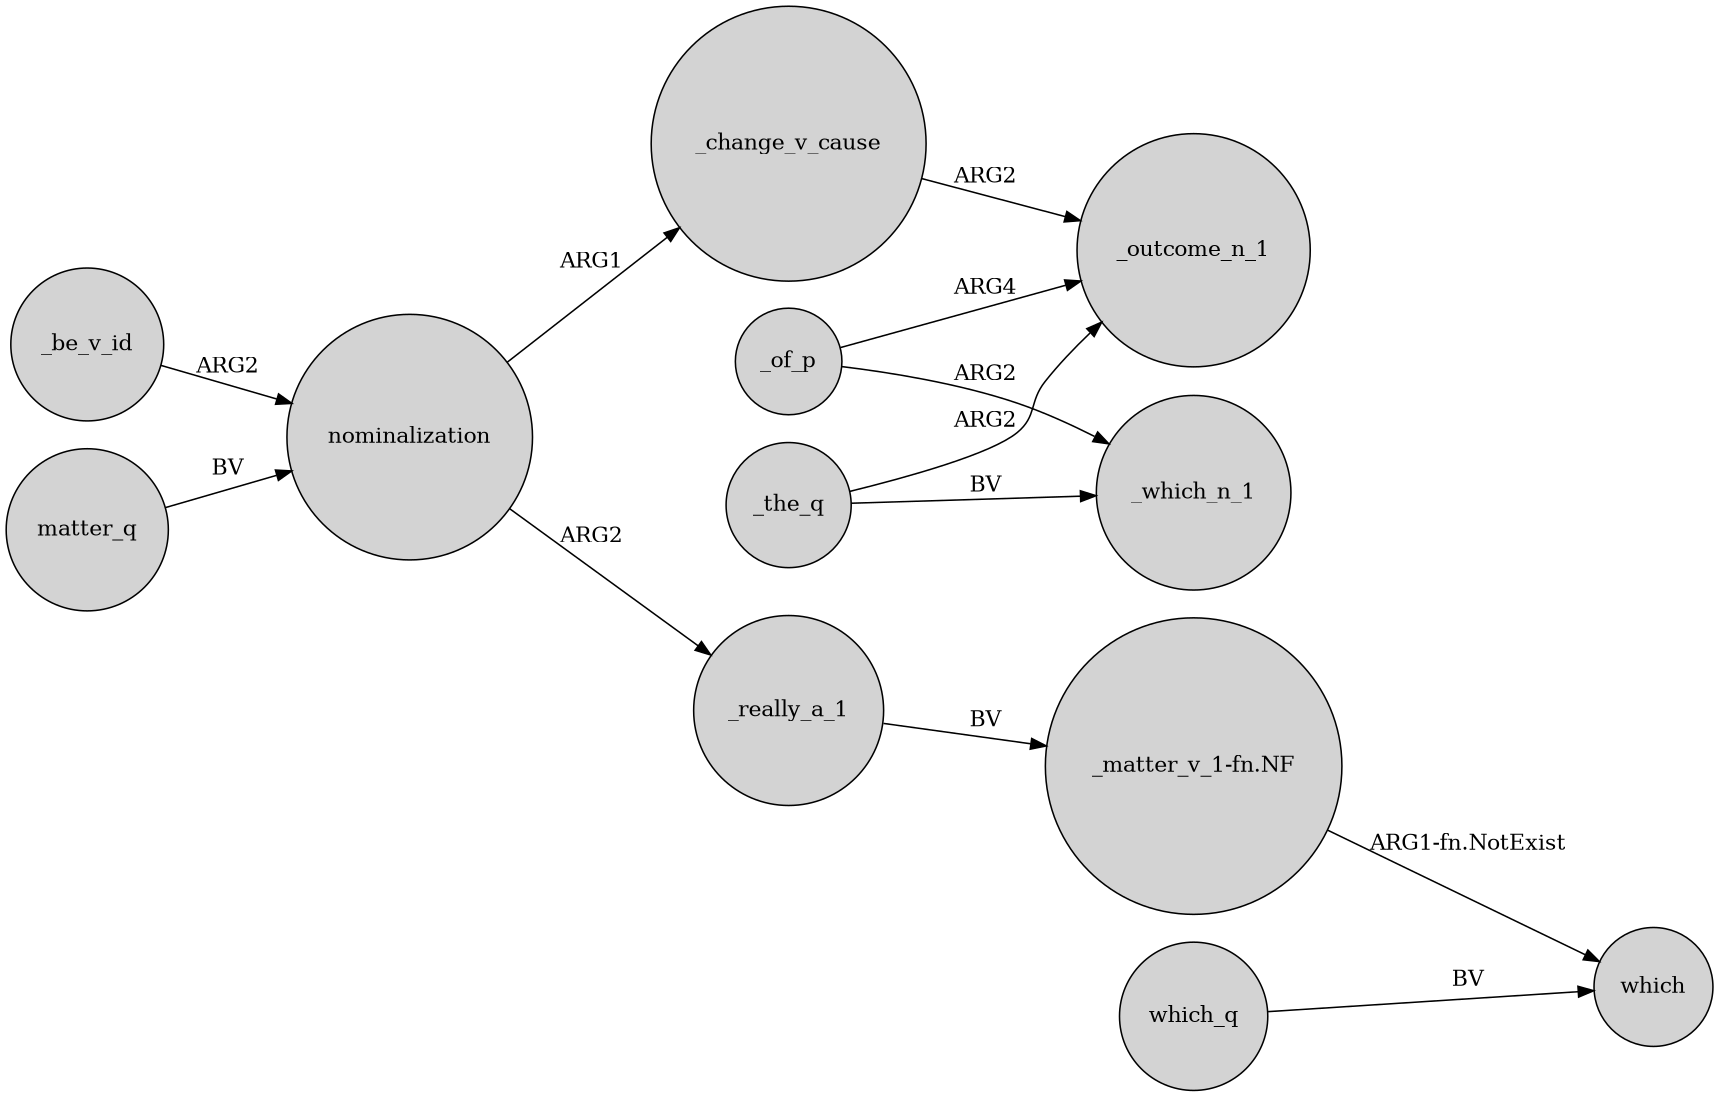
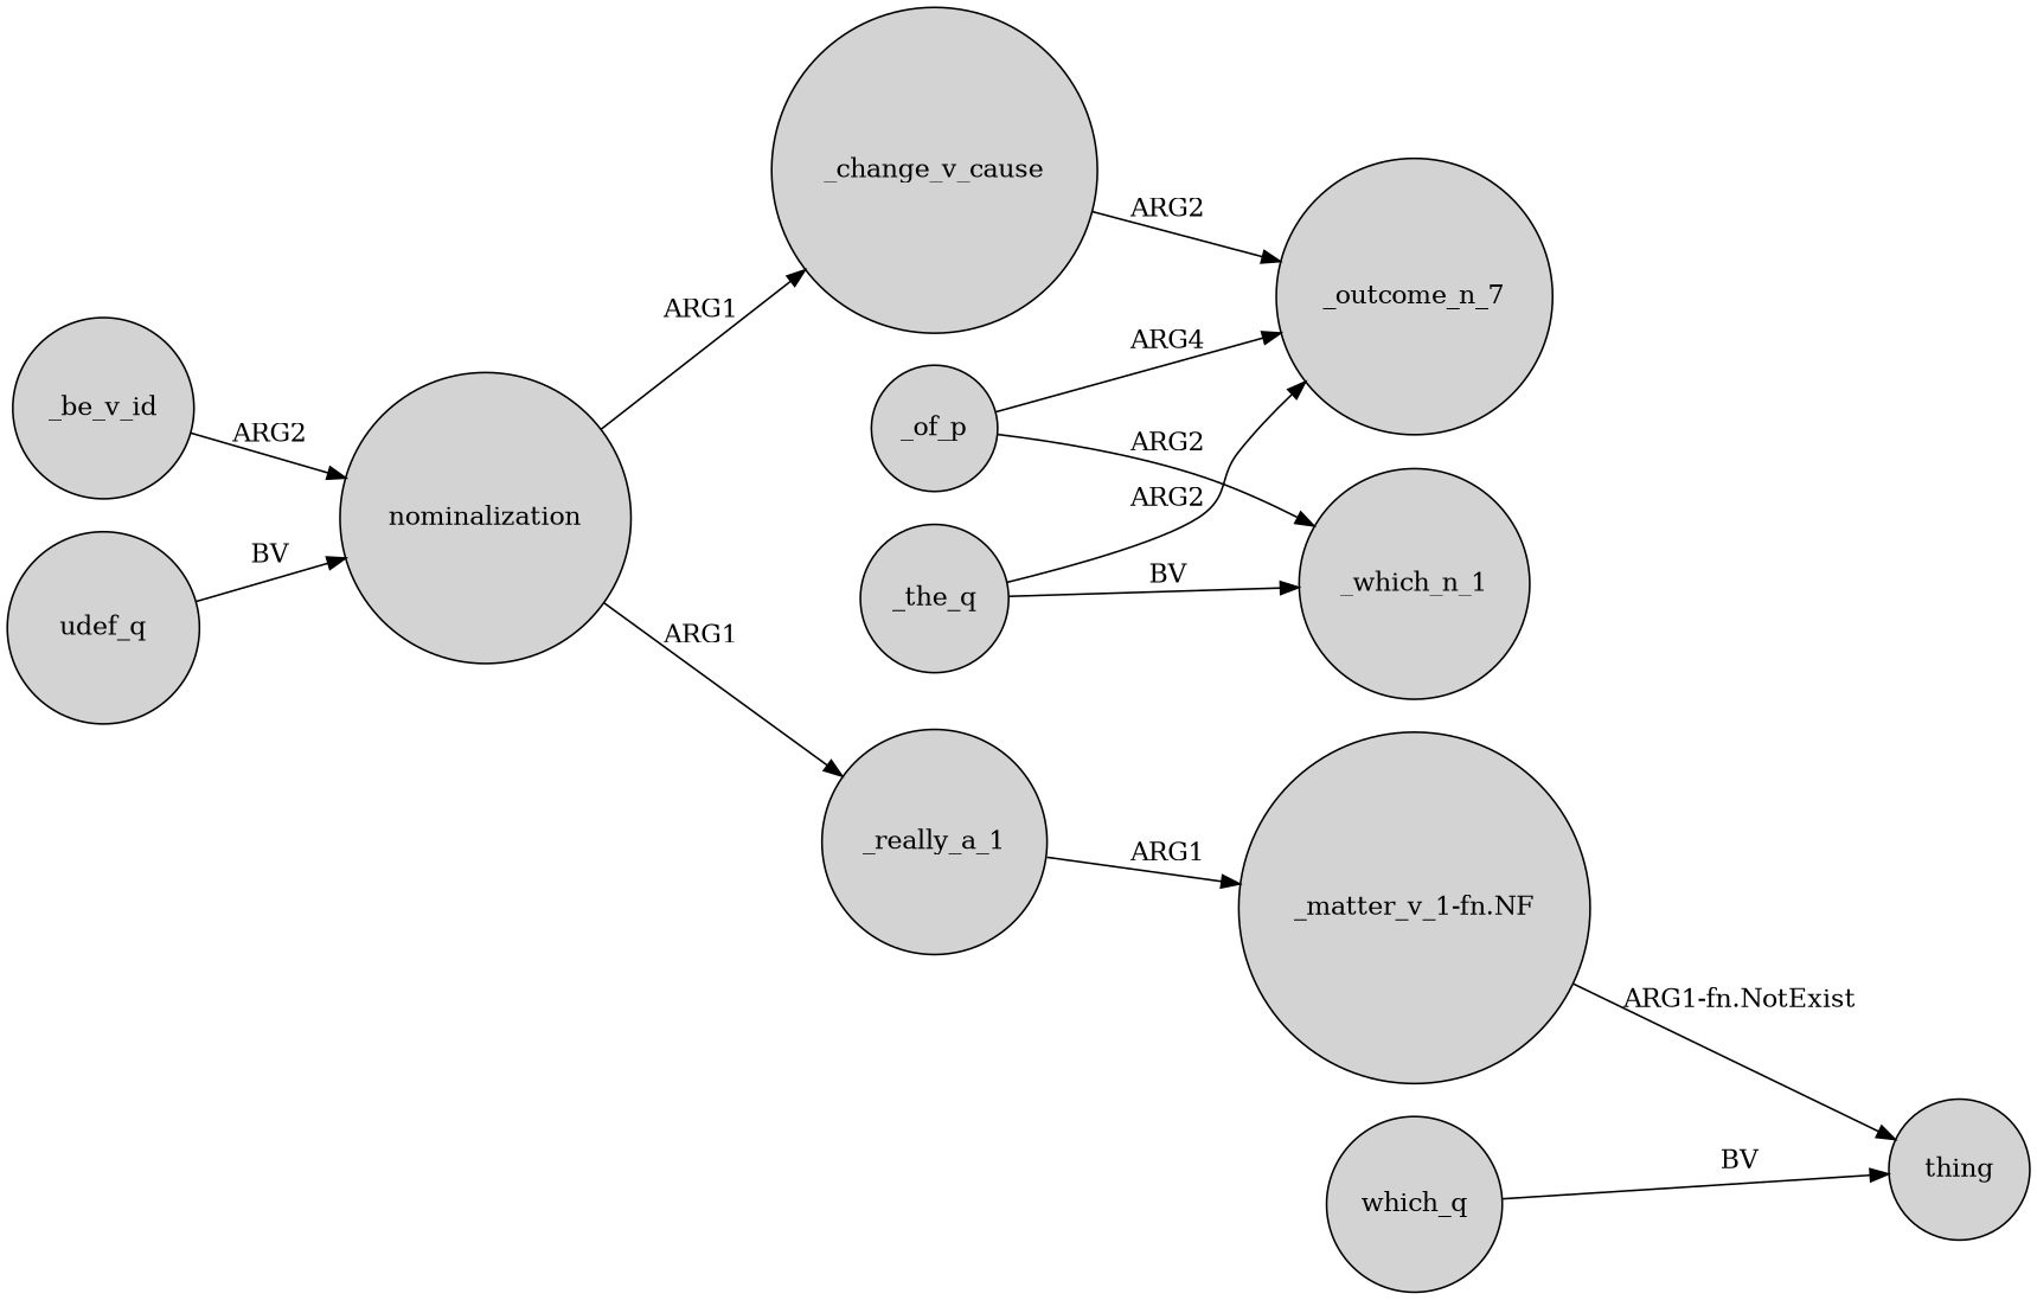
  digraph {
    rankdir=LR
    node [shape=circle style=filled]
    _change_v_cause
-   _outcome_n_1
+   _outcome_n_1 [label=_outcome_n_7]
    _of_p
    n4 [label=_which_n_1]
    "_matter_v_1-fn.NF"
-   thing [label=which]
+   thing
    which_q
    nominalization
    _really_a_1
    _be_v_id
-   udef_q [label=matter_q]
+   udef_q
    _the_q
    _change_v_cause -> _outcome_n_1 [label=ARG2]
    _of_p -> _outcome_n_1 [label=ARG4]
    _of_p -> n4 [label=ARG2]
    "_matter_v_1-fn.NF" -> thing [label="ARG1-fn.NotExist"]
    which_q -> thing [label=BV]
    nominalization -> _change_v_cause [label=ARG1]
-   nominalization -> _really_a_1 [label=ARG2]
-   _really_a_1 -> "_matter_v_1-fn.NF" [label=BV]
+   nominalization -> _really_a_1 [label=ARG1]
+   _really_a_1 -> "_matter_v_1-fn.NF" [label=ARG1]
    _be_v_id -> nominalization [label=ARG2]
    udef_q -> nominalization [label=BV]
    _the_q -> _outcome_n_1 [label=ARG2]
    _the_q -> n4 [label=BV]
  }
